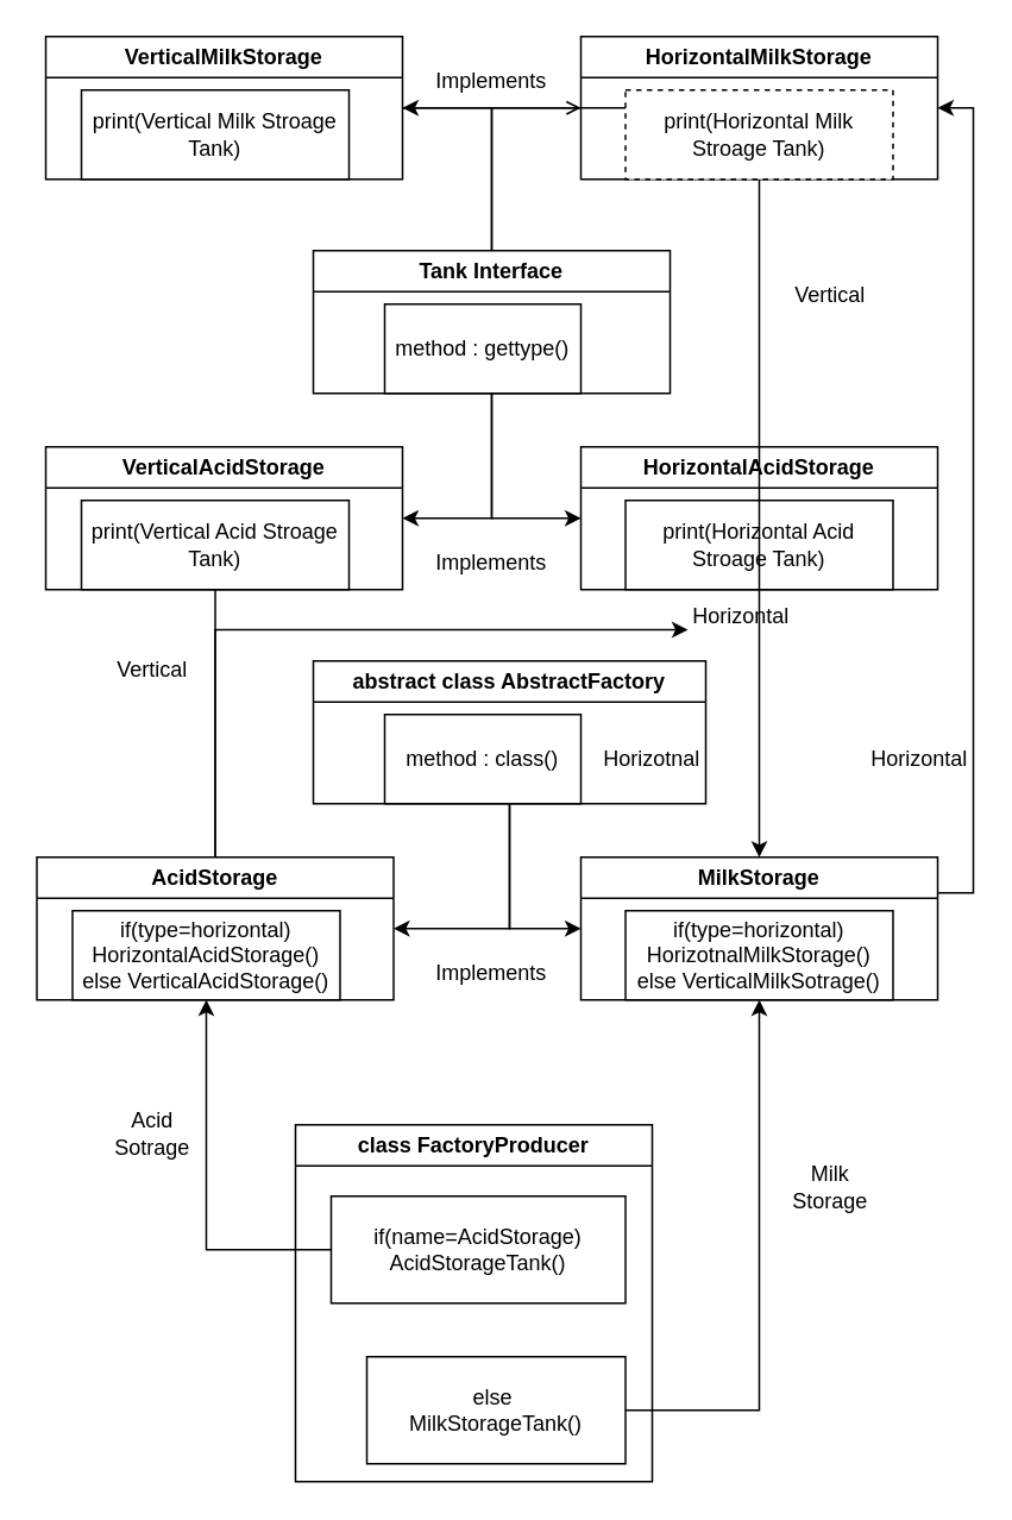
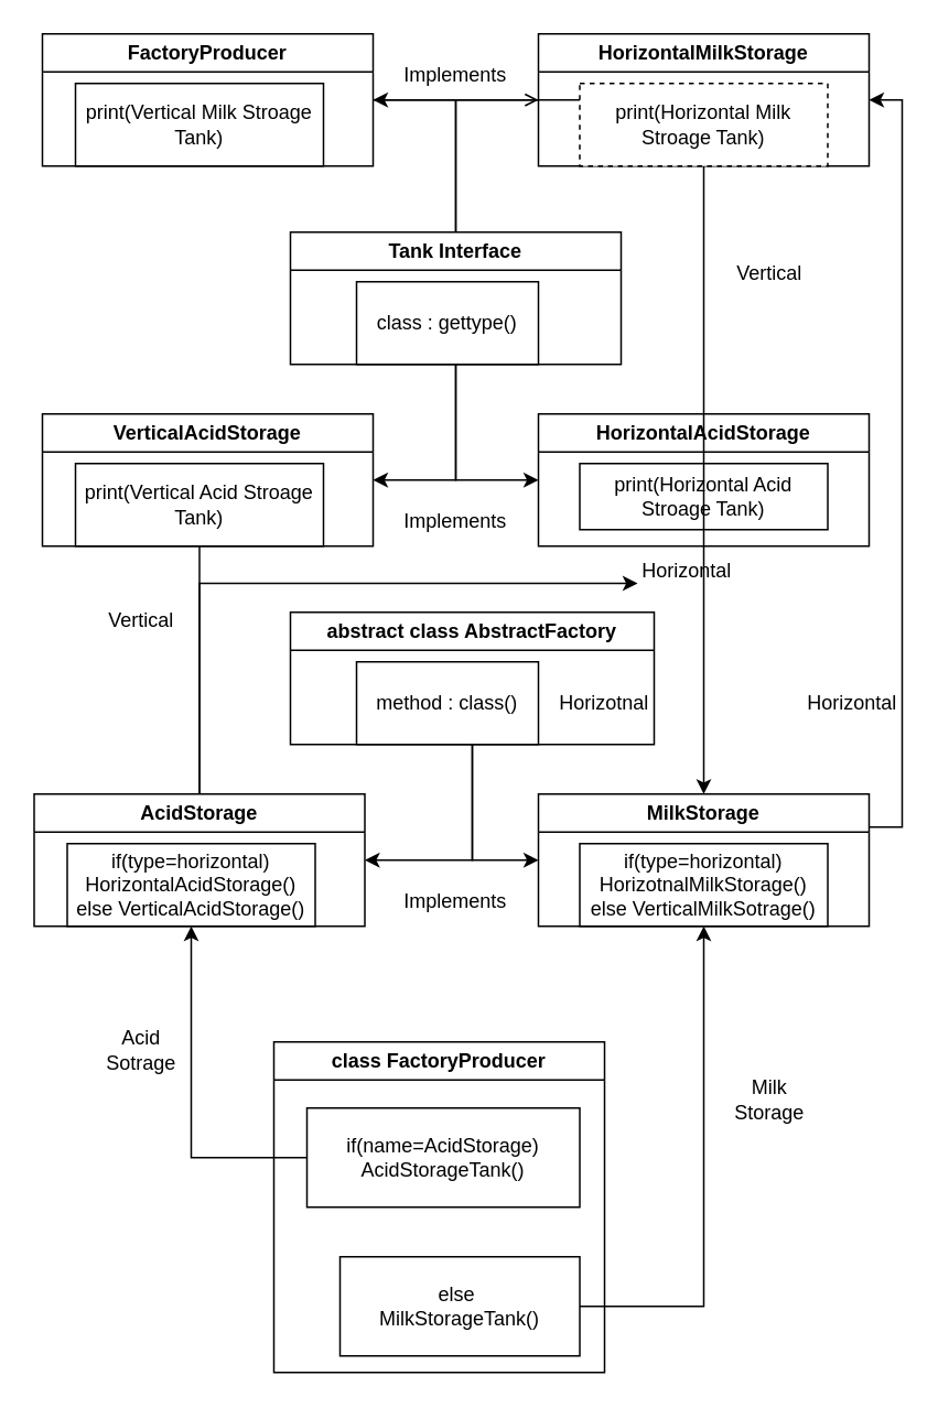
  <mxCell id="0" />
  <mxCell id="1" parent="0" />
  <mxCell id="2" style="edgeStyle=orthogonalEdgeStyle;rounded=0;orthogonalLoop=1;jettySize=auto;html=1;exitX=0.5;exitY=1;exitDx=0;exitDy=0;entryX=0;entryY=0.5;entryDx=0;entryDy=0;" edge="1" parent="1" source="6" target="11"><mxGeometry relative="1" as="geometry" /></mxCell>
  <mxCell id="3" style="edgeStyle=orthogonalEdgeStyle;rounded=0;orthogonalLoop=1;jettySize=auto;html=1;exitX=0.5;exitY=1;exitDx=0;exitDy=0;entryX=1;entryY=0.5;entryDx=0;entryDy=0;" edge="1" parent="1" source="6" target="8"><mxGeometry relative="1" as="geometry" /></mxCell>
  <mxCell id="4" style="edgeStyle=orthogonalEdgeStyle;rounded=0;orthogonalLoop=1;jettySize=auto;html=1;exitX=0.5;exitY=0;exitDx=0;exitDy=0;entryX=1;entryY=0.5;entryDx=0;entryDy=0;" edge="1" parent="1" source="6" target="15"><mxGeometry relative="1" as="geometry" /></mxCell>
  <mxCell id="5" style="edgeStyle=orthogonalEdgeStyle;rounded=0;orthogonalLoop=1;jettySize=auto;html=1;exitX=0.5;exitY=0;exitDx=0;exitDy=0;entryX=0;entryY=0.5;entryDx=0;entryDy=0;endArrow=open;" edge="1" parent="1" source="6" target="17"><mxGeometry relative="1" as="geometry" /></mxCell>
  <mxCell id="6" value="Tank Interface" style="swimlane;whiteSpace=wrap;html=1;startSize=23;" vertex="1" parent="1"><mxGeometry x="175" y="140" width="200" height="80" as="geometry" /></mxCell>
- <mxCell id="7" value="method : gettype()" style="rounded=0;whiteSpace=wrap;html=1;" vertex="1" parent="6"><mxGeometry x="40" y="30" width="110" height="50" as="geometry" /></mxCell>
+ <mxCell id="7" value="class : gettype()" style="rounded=0;whiteSpace=wrap;html=1;" vertex="1" parent="6"><mxGeometry x="40" y="30" width="110" height="50" as="geometry" /></mxCell>
  <mxCell id="8" value="VerticalAcidStorage" style="swimlane;whiteSpace=wrap;html=1;" vertex="1" parent="1"><mxGeometry x="25" y="250" width="200" height="80" as="geometry" /></mxCell>
  <mxCell id="9" value="print(Vertical Acid Stroage Tank)" style="rounded=0;whiteSpace=wrap;html=1;" vertex="1" parent="8"><mxGeometry x="20" y="30" width="150" height="50" as="geometry" /></mxCell>
  <mxCell id="10" style="edgeStyle=orthogonalEdgeStyle;rounded=0;orthogonalLoop=1;jettySize=auto;html=1;exitX=0.5;exitY=1;exitDx=0;exitDy=0;" edge="1" parent="8" source="9" target="9"><mxGeometry relative="1" as="geometry" /></mxCell>
  <mxCell id="11" value="HorizontalAcidStorage" style="swimlane;whiteSpace=wrap;html=1;" vertex="1" parent="1"><mxGeometry x="325" y="250" width="200" height="80" as="geometry" /></mxCell>
- <mxCell id="12" value="print(Horizontal Acid Stroage Tank)" style="rounded=0;whiteSpace=wrap;html=1;" vertex="1" parent="11"><mxGeometry x="25" y="30" width="150" height="50" as="geometry" /></mxCell>
+ <mxCell id="12" value="print(Horizontal Acid Stroage Tank)" style="rounded=0;whiteSpace=wrap;html=1;" vertex="1" parent="11"><mxGeometry x="25" y="30" width="150" height="40" as="geometry" /></mxCell>
  <mxCell id="13" value="Implements&lt;br&gt;" style="text;html=1;strokeColor=none;fillColor=none;align=center;verticalAlign=middle;whiteSpace=wrap;rounded=0;" vertex="1" parent="1"><mxGeometry x="245" y="300" width="60" height="30" as="geometry" /></mxCell>
  <mxCell id="14" style="edgeStyle=orthogonalEdgeStyle;rounded=0;orthogonalLoop=1;jettySize=auto;html=1;" edge="1" parent="1" source="15" target="30"><mxGeometry relative="1" as="geometry" /></mxCell>
- <mxCell id="15" value="VerticalMilkStorage" style="swimlane;whiteSpace=wrap;html=1;" vertex="1" parent="1"><mxGeometry x="25" y="20" width="200" height="80" as="geometry" /></mxCell>
+ <mxCell id="15" value="FactoryProducer" style="swimlane;whiteSpace=wrap;html=1;" vertex="1" parent="1"><mxGeometry x="25" y="20" width="200" height="80" as="geometry" /></mxCell>
  <mxCell id="16" value="print(Vertical Milk Stroage Tank)" style="rounded=0;whiteSpace=wrap;html=1;" vertex="1" parent="15"><mxGeometry x="20" y="30" width="150" height="50" as="geometry" /></mxCell>
  <mxCell id="17" value="HorizontalMilkStorage" style="swimlane;whiteSpace=wrap;html=1;" vertex="1" parent="1"><mxGeometry x="325" y="20" width="200" height="80" as="geometry" /></mxCell>
  <mxCell id="18" value="print(Horizontal Milk Stroage Tank)" style="rounded=0;whiteSpace=wrap;html=1;dashed=1;" vertex="1" parent="17"><mxGeometry x="25" y="30" width="150" height="50" as="geometry" /></mxCell>
  <mxCell id="19" value="Implements&lt;br&gt;" style="text;html=1;strokeColor=none;fillColor=none;align=center;verticalAlign=middle;whiteSpace=wrap;rounded=0;" vertex="1" parent="1"><mxGeometry x="245" y="30" width="60" height="30" as="geometry" /></mxCell>
  <mxCell id="20" style="edgeStyle=orthogonalEdgeStyle;rounded=0;orthogonalLoop=1;jettySize=auto;html=1;exitX=0.5;exitY=1;exitDx=0;exitDy=0;entryX=0;entryY=0.5;entryDx=0;entryDy=0;" edge="1" parent="1" source="22" target="30"><mxGeometry relative="1" as="geometry" /></mxCell>
  <mxCell id="21" style="edgeStyle=orthogonalEdgeStyle;rounded=0;orthogonalLoop=1;jettySize=auto;html=1;exitX=0.5;exitY=1;exitDx=0;exitDy=0;entryX=1;entryY=0.5;entryDx=0;entryDy=0;" edge="1" parent="1" source="22" target="27"><mxGeometry relative="1" as="geometry" /></mxCell>
  <mxCell id="22" value="abstract class AbstractFactory" style="swimlane;whiteSpace=wrap;html=1;startSize=23;" vertex="1" parent="1"><mxGeometry x="175" y="370" width="220" height="80" as="geometry" /></mxCell>
  <mxCell id="23" value="method : class()" style="rounded=0;whiteSpace=wrap;html=1;" vertex="1" parent="22"><mxGeometry x="40" y="30" width="110" height="50" as="geometry" /></mxCell>
  <mxCell id="24" value="Horizotnal" style="text;html=1;strokeColor=none;fillColor=none;align=center;verticalAlign=middle;whiteSpace=wrap;rounded=0;" vertex="1" parent="22"><mxGeometry x="160" y="40" width="60" height="30" as="geometry" /></mxCell>
  <mxCell id="25" style="edgeStyle=orthogonalEdgeStyle;rounded=0;orthogonalLoop=1;jettySize=auto;html=1;exitX=0.5;exitY=0;exitDx=0;exitDy=0;entryX=0.5;entryY=1;entryDx=0;entryDy=0;endArrow=none;" edge="1" parent="1" source="27" target="9"><mxGeometry relative="1" as="geometry" /></mxCell>
  <mxCell id="26" style="edgeStyle=orthogonalEdgeStyle;rounded=0;orthogonalLoop=1;jettySize=auto;html=1;exitX=0.5;exitY=0;exitDx=0;exitDy=0;entryX=0;entryY=0.75;entryDx=0;entryDy=0;" edge="1" parent="1" source="27" target="41"><mxGeometry relative="1" as="geometry" /></mxCell>
  <mxCell id="27" value="AcidStorage" style="swimlane;whiteSpace=wrap;html=1;" vertex="1" parent="1"><mxGeometry x="20" y="480" width="200" height="80" as="geometry" /></mxCell>
  <mxCell id="28" value="if(type=horizontal)&lt;br&gt;HorizontalAcidStorage()&lt;br&gt;else VerticalAcidStorage()" style="rounded=0;whiteSpace=wrap;html=1;" vertex="1" parent="27"><mxGeometry x="20" y="30" width="150" height="50" as="geometry" /></mxCell>
  <mxCell id="29" style="edgeStyle=orthogonalEdgeStyle;rounded=0;orthogonalLoop=1;jettySize=auto;html=1;exitX=1;exitY=0.25;exitDx=0;exitDy=0;entryX=1;entryY=0.5;entryDx=0;entryDy=0;" edge="1" parent="1" source="30" target="17"><mxGeometry relative="1" as="geometry"><mxPoint x="595" y="50" as="targetPoint" /></mxGeometry></mxCell>
  <mxCell id="30" value="MilkStorage" style="swimlane;whiteSpace=wrap;html=1;" vertex="1" parent="1"><mxGeometry x="325" y="480" width="200" height="80" as="geometry" /></mxCell>
  <mxCell id="31" value="if(type=horizontal)&lt;br&gt;HorizotnalMilkStorage()&lt;br&gt;else VerticalMilkSotrage()" style="rounded=0;whiteSpace=wrap;html=1;" vertex="1" parent="30"><mxGeometry x="25" y="30" width="150" height="50" as="geometry" /></mxCell>
  <mxCell id="32" value="Implements&lt;br&gt;" style="text;html=1;strokeColor=none;fillColor=none;align=center;verticalAlign=middle;whiteSpace=wrap;rounded=0;" vertex="1" parent="1"><mxGeometry x="245" y="530" width="60" height="30" as="geometry" /></mxCell>
  <mxCell id="33" value="class FactoryProducer" style="swimlane;whiteSpace=wrap;html=1;" vertex="1" parent="1"><mxGeometry x="165" y="630" width="200" height="200" as="geometry" /></mxCell>
  <mxCell id="34" value="if(name=AcidStorage)&lt;br&gt;AcidStorageTank()" style="rounded=0;whiteSpace=wrap;html=1;" vertex="1" parent="33"><mxGeometry x="20" y="40" width="165" height="60" as="geometry" /></mxCell>
  <mxCell id="35" value="else&amp;nbsp;&lt;br&gt;MilkStorageTank()" style="rounded=0;whiteSpace=wrap;html=1;" vertex="1" parent="33"><mxGeometry x="40" y="130" width="145" height="60" as="geometry" /></mxCell>
  <mxCell id="36" style="edgeStyle=orthogonalEdgeStyle;rounded=0;orthogonalLoop=1;jettySize=auto;html=1;exitX=0;exitY=0.5;exitDx=0;exitDy=0;" edge="1" parent="1" source="34" target="28"><mxGeometry relative="1" as="geometry" /></mxCell>
  <mxCell id="37" style="edgeStyle=orthogonalEdgeStyle;rounded=0;orthogonalLoop=1;jettySize=auto;html=1;exitX=1;exitY=0.5;exitDx=0;exitDy=0;" edge="1" parent="1" source="35" target="31"><mxGeometry relative="1" as="geometry" /></mxCell>
  <mxCell id="38" value="Acid Sotrage" style="text;html=1;strokeColor=none;fillColor=none;align=center;verticalAlign=middle;whiteSpace=wrap;rounded=0;" vertex="1" parent="1"><mxGeometry x="55" y="620" width="60" height="30" as="geometry" /></mxCell>
  <mxCell id="39" value="Milk Storage" style="text;html=1;strokeColor=none;fillColor=none;align=center;verticalAlign=middle;whiteSpace=wrap;rounded=0;" vertex="1" parent="1"><mxGeometry x="435" y="650" width="60" height="30" as="geometry" /></mxCell>
  <mxCell id="40" value="Vertical" style="text;html=1;strokeColor=none;fillColor=none;align=center;verticalAlign=middle;whiteSpace=wrap;rounded=0;" vertex="1" parent="1"><mxGeometry x="55" y="360" width="60" height="30" as="geometry" /></mxCell>
  <mxCell id="41" value="Horizontal" style="text;html=1;strokeColor=none;fillColor=none;align=center;verticalAlign=middle;whiteSpace=wrap;rounded=0;" vertex="1" parent="1"><mxGeometry x="385" y="330" width="60" height="30" as="geometry" /></mxCell>
  <mxCell id="42" value="Horizontal" style="text;html=1;strokeColor=none;fillColor=none;align=center;verticalAlign=middle;whiteSpace=wrap;rounded=0;" vertex="1" parent="1"><mxGeometry x="485" y="410" width="60" height="30" as="geometry" /></mxCell>
  <mxCell id="43" value="Vertical" style="text;html=1;strokeColor=none;fillColor=none;align=center;verticalAlign=middle;whiteSpace=wrap;rounded=0;" vertex="1" parent="1"><mxGeometry x="435" y="150" width="60" height="30" as="geometry" /></mxCell>
